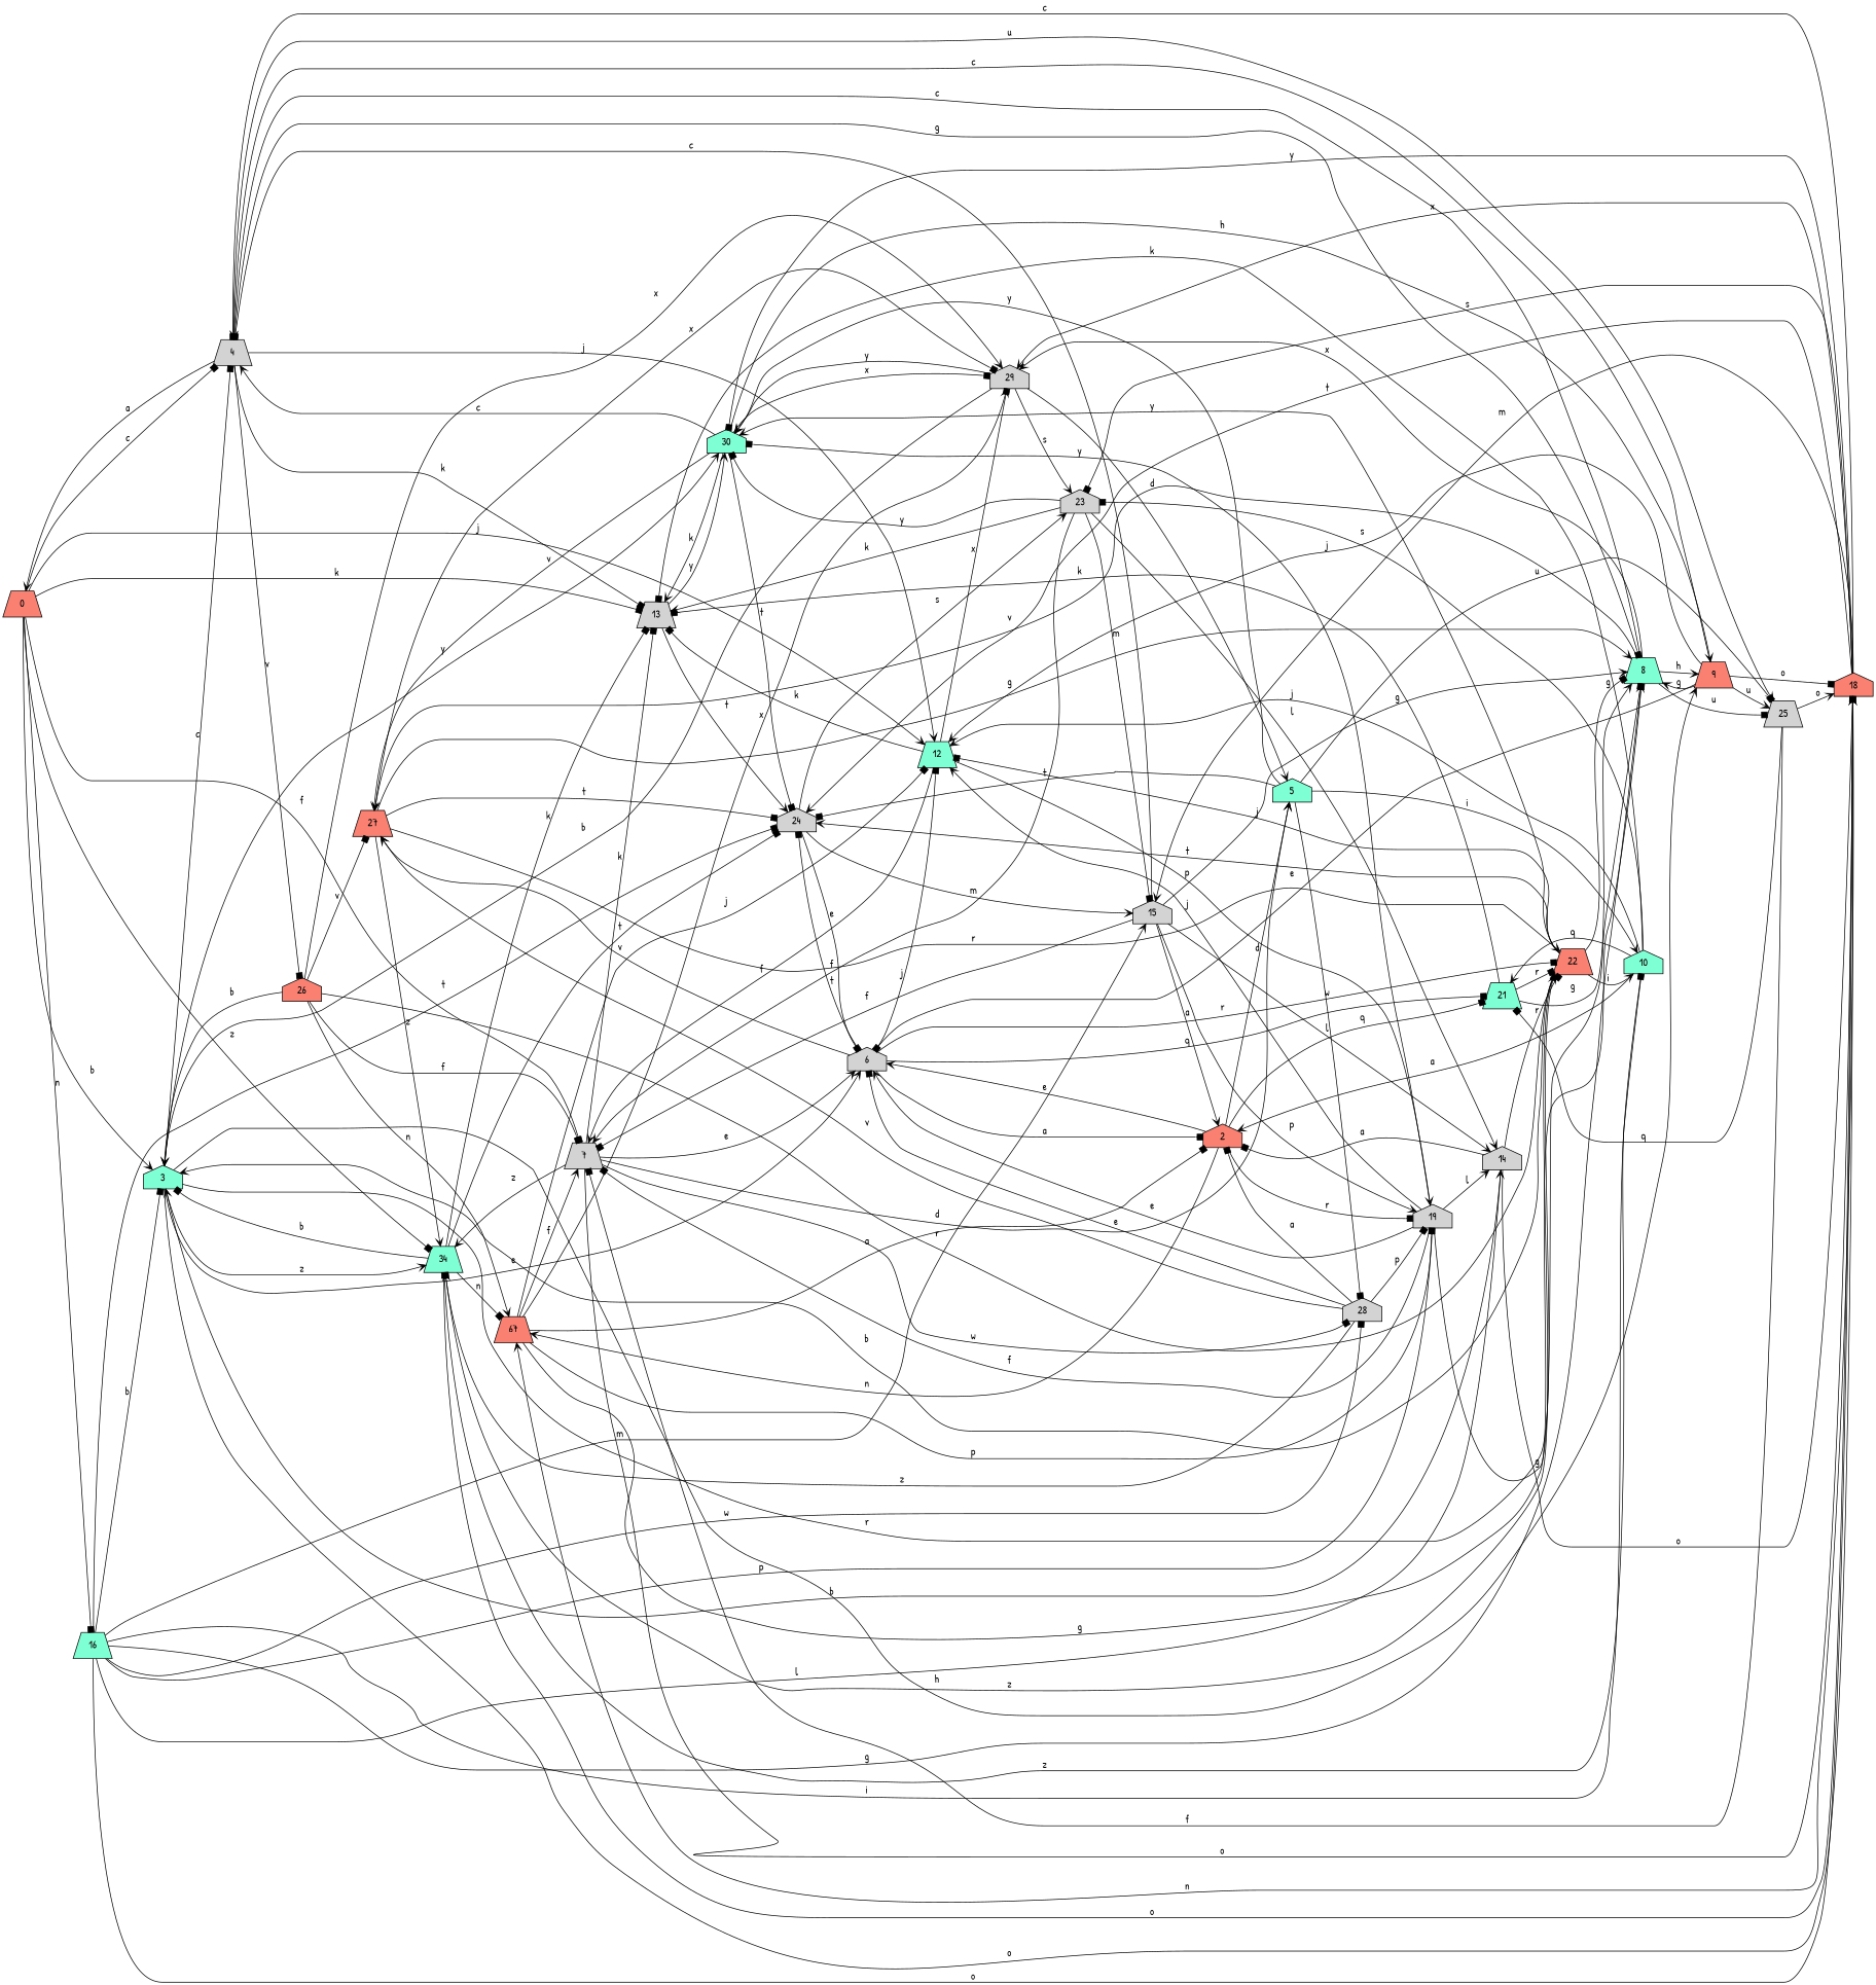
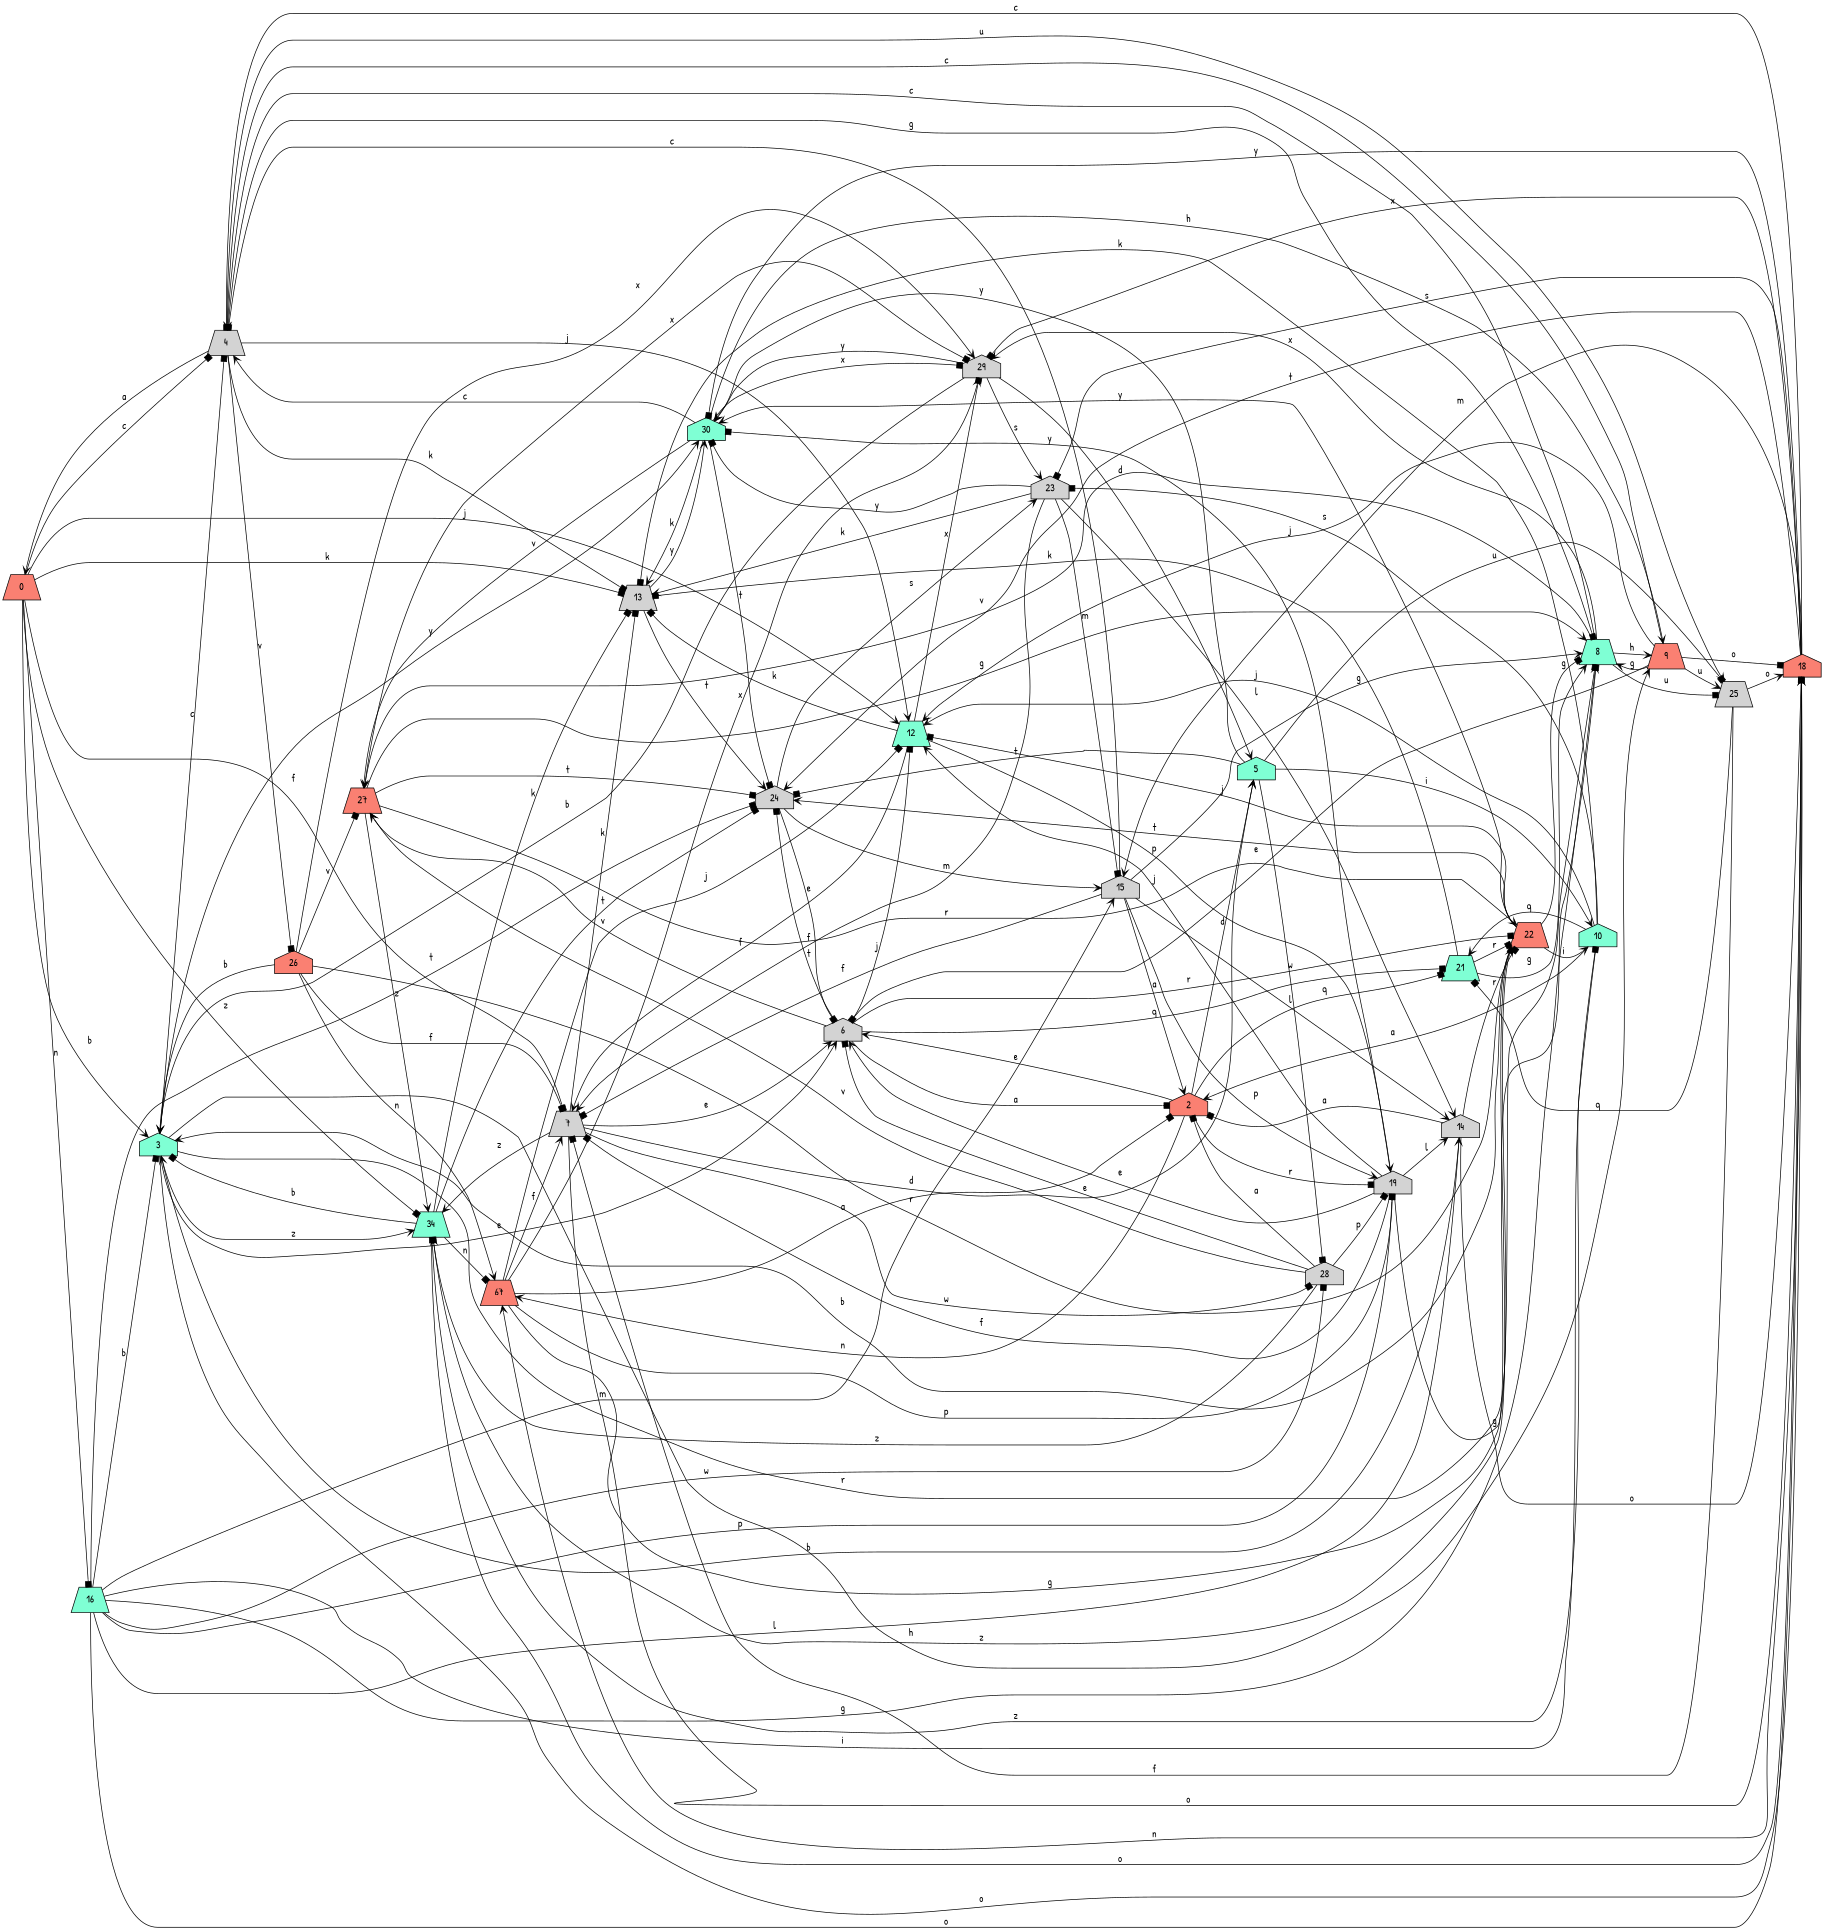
  strict digraph {
    fontname="Patrick Hand"
    rankdir=LR
    node [fillcolor=lightgrey fontname="Patrick Hand" shape=house style=filled]
    edge [arrowhead=vee fontname="Patrick Hand"]
    0 [fillcolor=salmon shape=trapezium]
    3 [fillcolor=aquamarine]
    4 [shape=trapezium]
    7 [shape=trapezium]
    12 [fillcolor=aquamarine shape=trapezium]
    13 [shape=trapezium]
    16 [fillcolor=aquamarine shape=trapezium]
    34 [fillcolor=aquamarine shape=trapezium]
    6
    9 [fillcolor=salmon shape=trapezium]
    18 [fillcolor=salmon]
    22 [fillcolor=salmon shape=trapezium]
    30 [fillcolor=aquamarine]
    8 [fillcolor=aquamarine shape=trapezium]
    25 [shape=trapezium]
    26 [fillcolor=salmon]
    5 [fillcolor=aquamarine]
    28
    19
    29
    24
    10 [fillcolor=aquamarine]
    14
    15
    n25 [fillcolor=salmon label=67 shape=trapezium]
    n26 [fillcolor=salmon label=2]
    21 [fillcolor=aquamarine shape=trapezium]
    27 [fillcolor=salmon shape=trapezium]
    23
    0 -> 3 [label=b]
    0 -> 4 [arrowhead=box label=c]
    0 -> 7 [arrowhead=box label=f]
    0 -> 12 [label=j]
    0 -> 13 [arrowhead=box label=k]
    0 -> 16 [arrowhead=box label=n]
    0 -> 34 [arrowhead=box label=z]
    3 -> 4 [arrowhead=box label=c]
    3 -> 34 [label=z]
    3 -> 6 [label=e]
    3 -> 9 [label=h]
    3 -> 18 [label=o]
    3 -> 22 [label=r]
    3 -> 30 [label=y]
    4 -> 0 [label=a]
    4 -> 12 [label=j]
    4 -> 13 [arrowhead=box label=k]
    4 -> 8 [arrowhead=box label=g]
    4 -> 25 [label=u]
    4 -> 26 [arrowhead=box label=v]
    7 -> 13 [arrowhead=box label=k]
    7 -> 34 [label=z]
    7 -> 6 [label=e]
    7 -> 18 [label=o]
    7 -> 5 [label=d]
    7 -> 28 [arrowhead=box label=w]
    12 -> 7 [label=f]
    12 -> 13 [arrowhead=box label=k]
    12 -> 19 [label=p]
    12 -> 29 [arrowhead=box label=x]
    13 -> 30 [label=y]
    13 -> 24 [label=t]
    16 -> 3 [arrowhead=box label=b]
    16 -> 18 [arrowhead=box label=o]
    16 -> 8 [label=g]
    16 -> 28 [arrowhead=box label=w]
    16 -> 19 [arrowhead=box label=p]
    16 -> 24 [arrowhead=box label=t]
    16 -> 10 [arrowhead=box label=i]
    16 -> 14 [label=l]
    16 -> 15 [label=m]
    34 -> 3 [arrowhead=box label=b]
    34 -> 13 [arrowhead=box label=k]
    34 -> 18 [arrowhead=box label=o]
    34 -> 24 [arrowhead=box label=t]
    34 -> n25 [arrowhead=box label=n]
    6 -> 12 [arrowhead=box label=j]
    6 -> 22 [arrowhead=box label=r]
    6 -> 24 [arrowhead=box label=t]
    6 -> n26 [arrowhead=box label=a]
    6 -> 21 [arrowhead=box label=q]
    6 -> 27 [label=v]
    9 -> 4 [label=c]
    9 -> 12 [label=j]
    9 -> 6 [arrowhead=box label=e]
    9 -> 18 [arrowhead=box label=o]
    9 -> 8 [label=g]
    9 -> 25 [label=u]
    18 -> 4 [arrowhead=box label=c]
    18 -> 30 [arrowhead=box label=y]
-   18 -> 29 [label=x]
+   18 -> 29 [arrowhead=box label=x]
    18 -> 24 [label=t]
    18 -> 15 [label=m]
    18 -> n25 [label=n]
    18 -> 23 [arrowhead=box label=s]
    22 -> 3 [label=b]
    22 -> 12 [arrowhead=box label=j]
    22 -> 34 [arrowhead=box label=z]
    22 -> 30 [label=y]
    22 -> 8 [arrowhead=box label=g]
    22 -> 24 [label=t]
    22 -> 10 [label=i]
    30 -> 4 [label=c]
    30 -> 13 [label=k]
    30 -> 9 [label=h]
    30 -> 29 [arrowhead=box label=x]
    30 -> 24 [arrowhead=box label=t]
    30 -> 27 [label=v]
    8 -> 4 [label=c]
    8 -> 9 [label=h]
    8 -> 25 [arrowhead=box label=u]
    8 -> 29 [label=x]
    8 -> 27 [label=v]
    25 -> 7 [arrowhead=box label=f]
    25 -> 18 [label=o]
    25 -> 21 [arrowhead=box label=q]
    26 -> 3 [label=b]
    26 -> 7 [arrowhead=box label=f]
    26 -> 22 [arrowhead=box label=r]
    26 -> 29 [label=x]
    26 -> n25 [label=n]
    26 -> 27 [arrowhead=box label=v]
    5 -> 30 [label=y]
    5 -> 25 [arrowhead=box label=u]
    5 -> 28 [arrowhead=box label=w]
    5 -> 24 [arrowhead=box label=t]
    5 -> 10 [label=i]
    28 -> 34 [label=z]
    28 -> 6 [arrowhead=box label=e]
    28 -> 19 [arrowhead=box label=p]
    28 -> n26 [arrowhead=box label=a]
    28 -> 27 [label=v]
    19 -> 7 [arrowhead=box label=f]
    19 -> 12 [label=j]
    19 -> 6 [label=e]
    19 -> 30 [arrowhead=box label=y]
    19 -> 8 [arrowhead=box label=g]
    19 -> 14 [label=l]
    29 -> 3 [label=b]
    29 -> 30 [label=y]
    29 -> 5 [label=d]
    29 -> 23 [label=s]
    24 -> 6 [arrowhead=box label=e]
    24 -> 15 [label=m]
    24 -> 23 [label=s]
    10 -> 12 [label=j]
    10 -> 13 [arrowhead=box label=k]
    10 -> 34 [arrowhead=box label=z]
    10 -> n26 [label=a]
    10 -> 21 [label=q]
    10 -> 23 [arrowhead=box label=s]
    14 -> 3 [label=b]
    14 -> 18 [arrowhead=box label=o]
    14 -> 22 [arrowhead=box label=r]
    14 -> n26 [arrowhead=box label=a]
    15 -> 4 [arrowhead=box label=c]
    15 -> 7 [arrowhead=box label=f]
    15 -> 8 [label=g]
    15 -> 19 [label=p]
    15 -> 14 [label=l]
    15 -> n26 [label=a]
    n25 -> 7 [label=f]
    n25 -> 12 [arrowhead=box label=j]
    n25 -> 8 [arrowhead=box label=g]
    n25 -> 19 [arrowhead=box label=p]
    n25 -> 29 [label=x]
    n25 -> n26 [arrowhead=box label=a]
    n26 -> 6 [label=e]
    n26 -> 5 [label=d]
    n26 -> 19 [arrowhead=box label=r]
    n26 -> n25 [label=n]
    n26 -> 21 [arrowhead=box label=q]
    21 -> 13 [arrowhead=box label=k]
    21 -> 22 [arrowhead=box label=r]
    21 -> 8 [label=g]
    27 -> 34 [label=z]
    27 -> 22 [label=r]
    27 -> 8 [label=g]
    27 -> 29 [arrowhead=box label=x]
    27 -> 24 [arrowhead=box label=t]
    23 -> 7 [label=f]
    23 -> 13 [label=k]
    23 -> 30 [arrowhead=box label=y]
    23 -> 14 [label=l]
    23 -> 15 [arrowhead=box label=m]
  }
